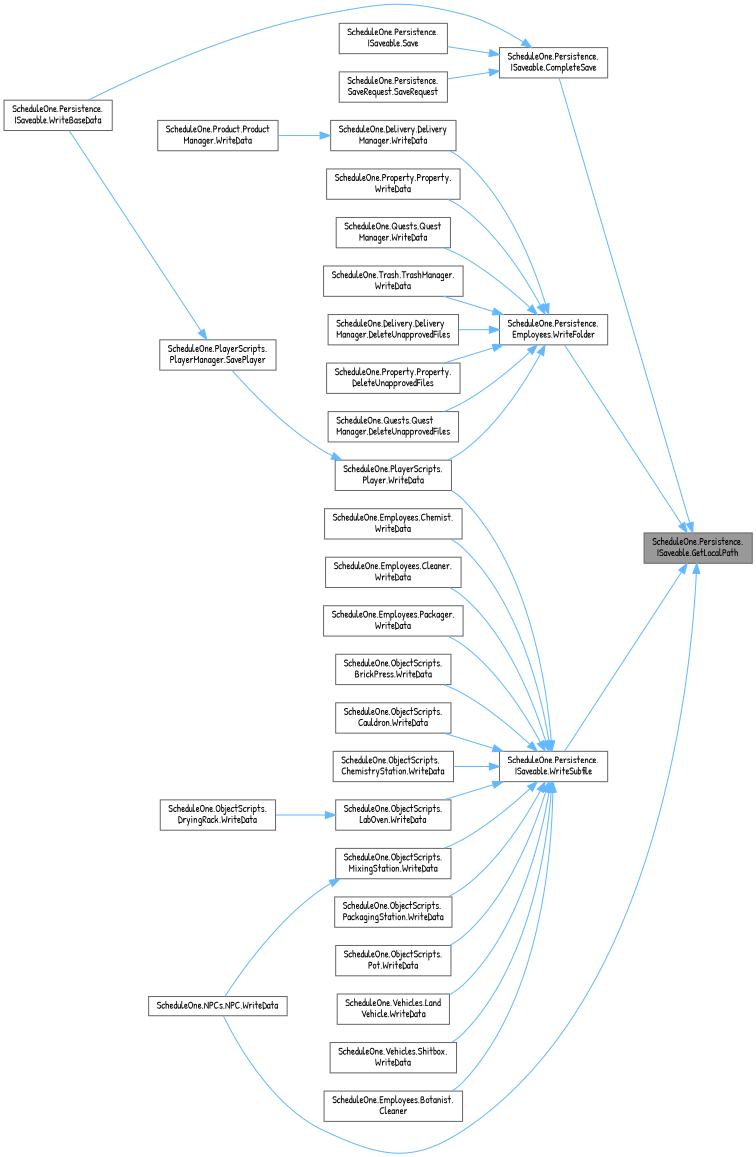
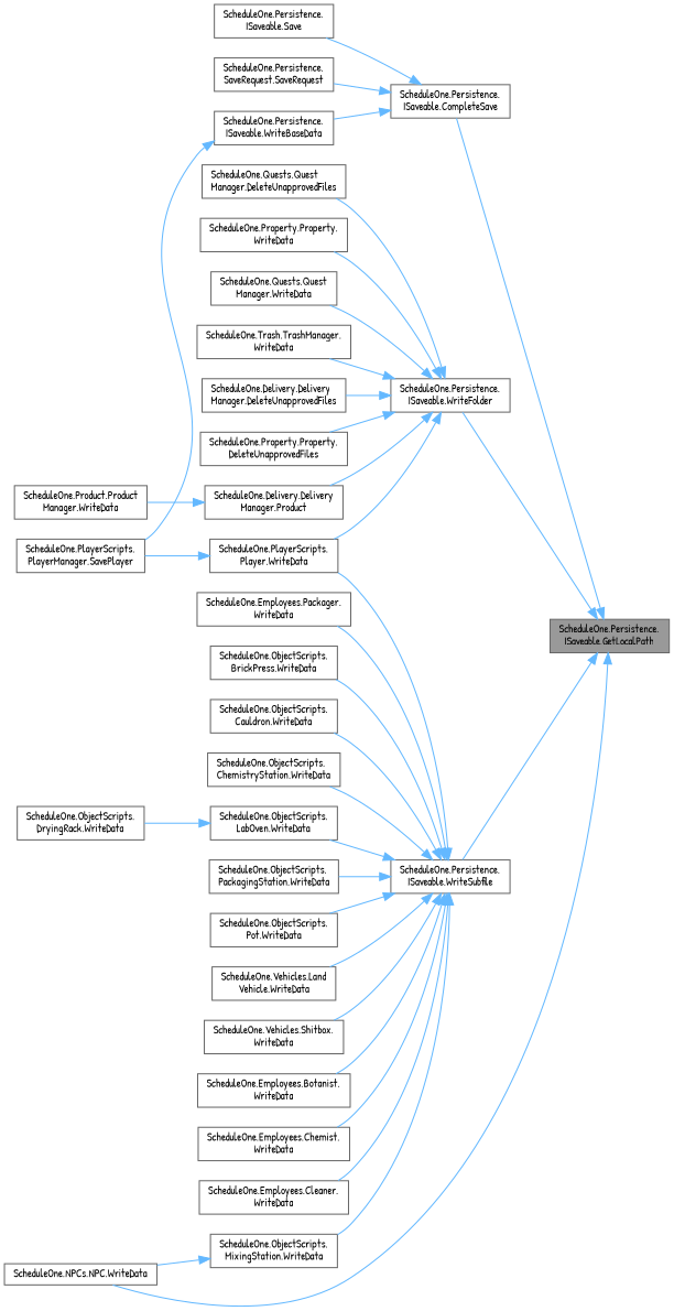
  digraph {
    fontname="Patrick Hand"
    rankdir=RL
    node [color=grey40 fillcolor=white fontname="Patrick Hand" fontsize=10 shape=box style=filled]
    edge [color=steelblue1 dir=back fontname="Patrick Hand" fontsize=10 labelfontname=Helvetica labelfontsize=10 style=solid]
    n1 [color=gray40 fillcolor=grey60 fontcolor=black height=0.2 label="ScheduleOne.Persistence.\lISaveable.GetLocalPath" width=0.4]
    n2 [height=0.2 label="ScheduleOne.Persistence.\lISaveable.CompleteSave" width=0.4]
    n3 [height=0.2 label="ScheduleOne.NPCs.NPC.WriteData" width=0.4]
-   n4 [height=0.2 label="ScheduleOne.Persistence.\lEmployees.WriteFolder" width=0.4]
+   n4 [height=0.2 label="ScheduleOne.Persistence.\lISaveable.WriteFolder" width=0.4]
    n5 [height=0.2 label="ScheduleOne.Persistence.\lISaveable.WriteSubfile" width=0.4]
    n6 [height=0.2 label="ScheduleOne.Persistence.\lISaveable.Save" width=0.4]
    n7 [height=0.2 label="ScheduleOne.Persistence.\lSaveRequest.SaveRequest" width=0.4]
    n8 [height=0.2 label="ScheduleOne.Persistence.\lISaveable.WriteBaseData" width=0.4]
    n9 [height=0.2 label="ScheduleOne.Delivery.Delivery\lManager.DeleteUnapprovedFiles" width=0.4]
    n10 [height=0.2 label="ScheduleOne.Property.Property.\lDeleteUnapprovedFiles" width=0.4]
    n11 [height=0.2 label="ScheduleOne.Quests.Quest\lManager.DeleteUnapprovedFiles" width=0.4]
-   n12 [height=0.2 label="ScheduleOne.Delivery.Delivery\lManager.WriteData" width=0.4]
+   n12 [height=0.2 label="ScheduleOne.Delivery.Delivery\lManager.Product" width=0.4]
    n13 [height=0.2 label="ScheduleOne.PlayerScripts.\lPlayer.WriteData" width=0.4]
    n14 [height=0.2 label="ScheduleOne.Property.Property.\lWriteData" width=0.4]
    n15 [height=0.2 label="ScheduleOne.Quests.Quest\lManager.WriteData" width=0.4]
    n16 [height=0.2 label="ScheduleOne.Trash.TrashManager.\lWriteData" width=0.4]
-   n17 [height=0.2 label="ScheduleOne.Employees.Botanist.\lCleaner" width=0.4]
+   n17 [height=0.2 label="ScheduleOne.Employees.Botanist.\lWriteData" width=0.4]
    n18 [height=0.2 label="ScheduleOne.Employees.Chemist.\lWriteData" width=0.4]
    n19 [height=0.2 label="ScheduleOne.Employees.Cleaner.\lWriteData" width=0.4]
    n20 [height=0.2 label="ScheduleOne.Employees.Packager.\lWriteData" width=0.4]
    n21 [height=0.2 label="ScheduleOne.ObjectScripts.\lBrickPress.WriteData" width=0.4]
    n22 [height=0.2 label="ScheduleOne.ObjectScripts.\lCauldron.WriteData" width=0.4]
    n23 [height=0.2 label="ScheduleOne.ObjectScripts.\lChemistryStation.WriteData" width=0.4]
    n24 [height=0.2 label="ScheduleOne.ObjectScripts.\lLabOven.WriteData" width=0.4]
    n25 [height=0.2 label="ScheduleOne.ObjectScripts.\lMixingStation.WriteData" width=0.4]
    n26 [height=0.2 label="ScheduleOne.ObjectScripts.\lPackagingStation.WriteData" width=0.4]
    n27 [height=0.2 label="ScheduleOne.ObjectScripts.\lPot.WriteData" width=0.4]
    n28 [height=0.2 label="ScheduleOne.Vehicles.Land\lVehicle.WriteData" width=0.4]
    n29 [height=0.2 label="ScheduleOne.Vehicles.Shitbox.\lWriteData" width=0.4]
    n30 [height=0.2 label="ScheduleOne.PlayerScripts.\lPlayerManager.SavePlayer" width=0.4]
    n31 [height=0.2 label="ScheduleOne.Product.Product\lManager.WriteData" width=0.4]
    n32 [height=0.2 label="ScheduleOne.ObjectScripts.\lDryingRack.WriteData" width=0.4]
    n1 -> n2
    n1 -> n3
    n1 -> n4
    n1 -> n5
    n2 -> n6
    n2 -> n7
    n2 -> n8
    n4 -> n9
    n4 -> n10
    n4 -> n11
    n4 -> n12
    n4 -> n13
    n4 -> n14
    n4 -> n15
    n4 -> n16
    n5 -> n13
    n5 -> n17
    n5 -> n18
    n5 -> n19
    n5 -> n20
    n5 -> n21
    n5 -> n22
    n5 -> n23
    n5 -> n24
    n5 -> n25
    n5 -> n26
    n5 -> n27
    n5 -> n28
    n5 -> n29
-   n30 -> n8
+   n8 -> n30
    n12 -> n31
    n13 -> n30
    n24 -> n32
    n25 -> n3
  }
